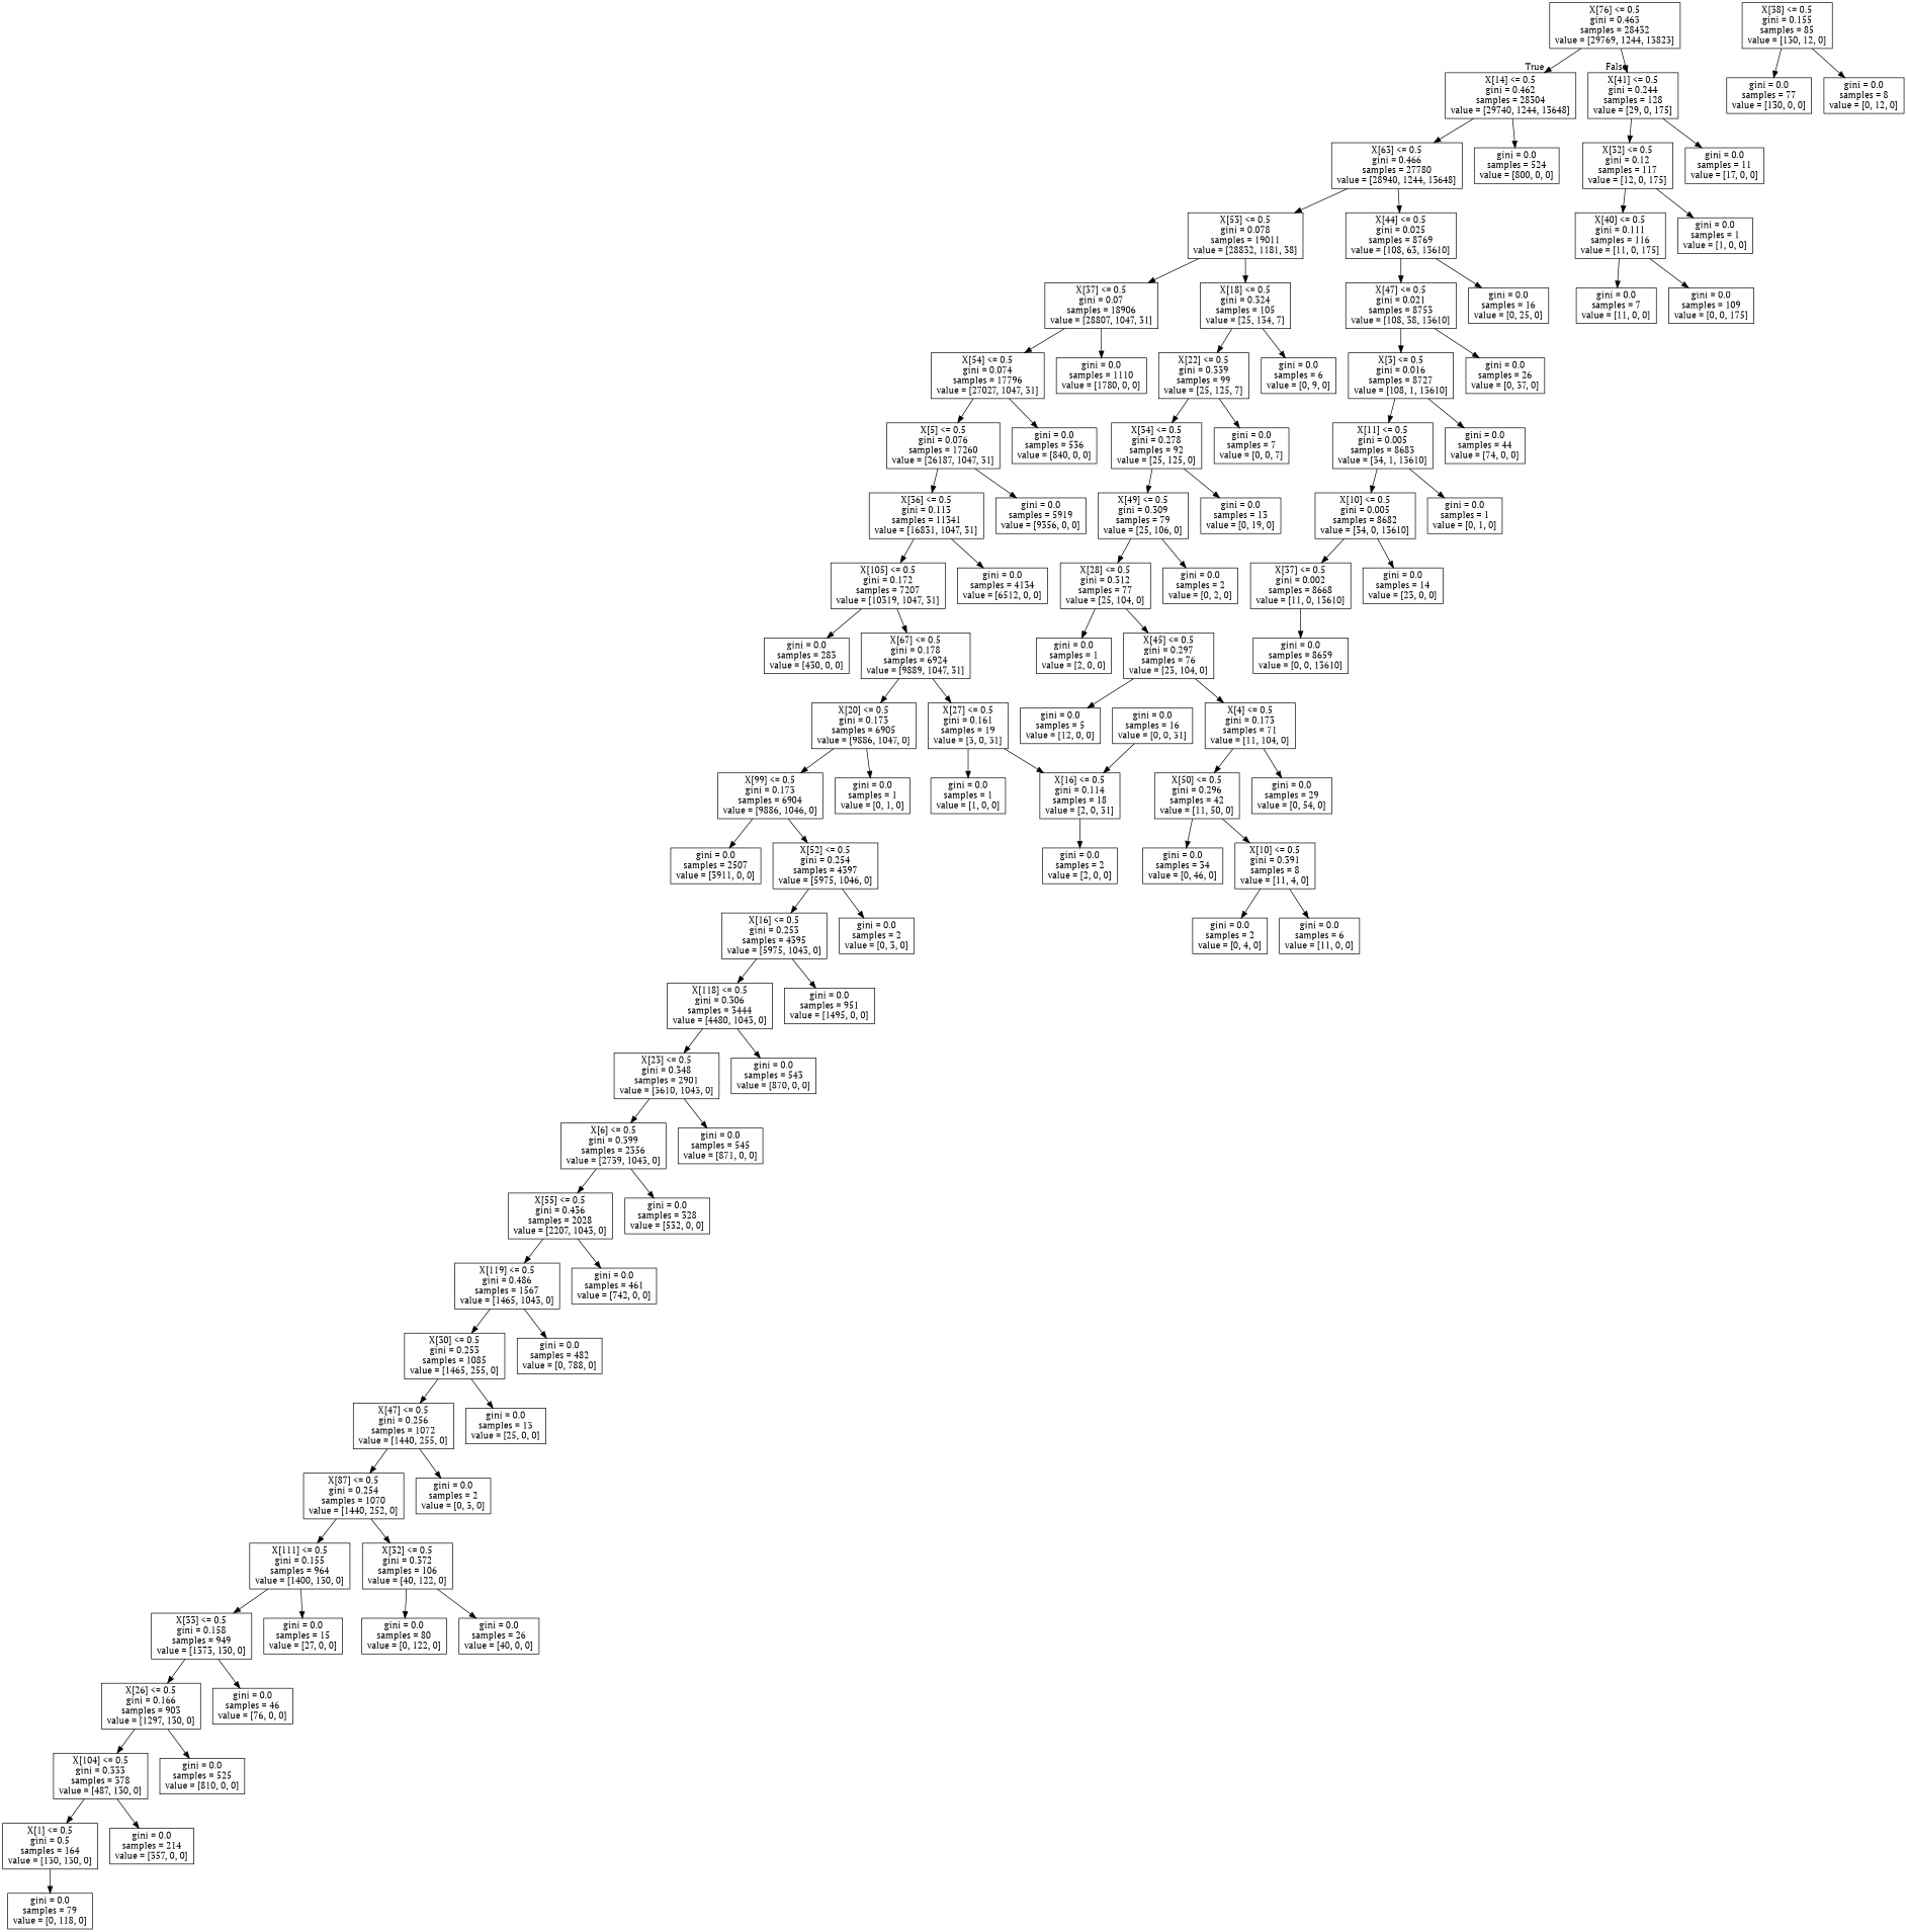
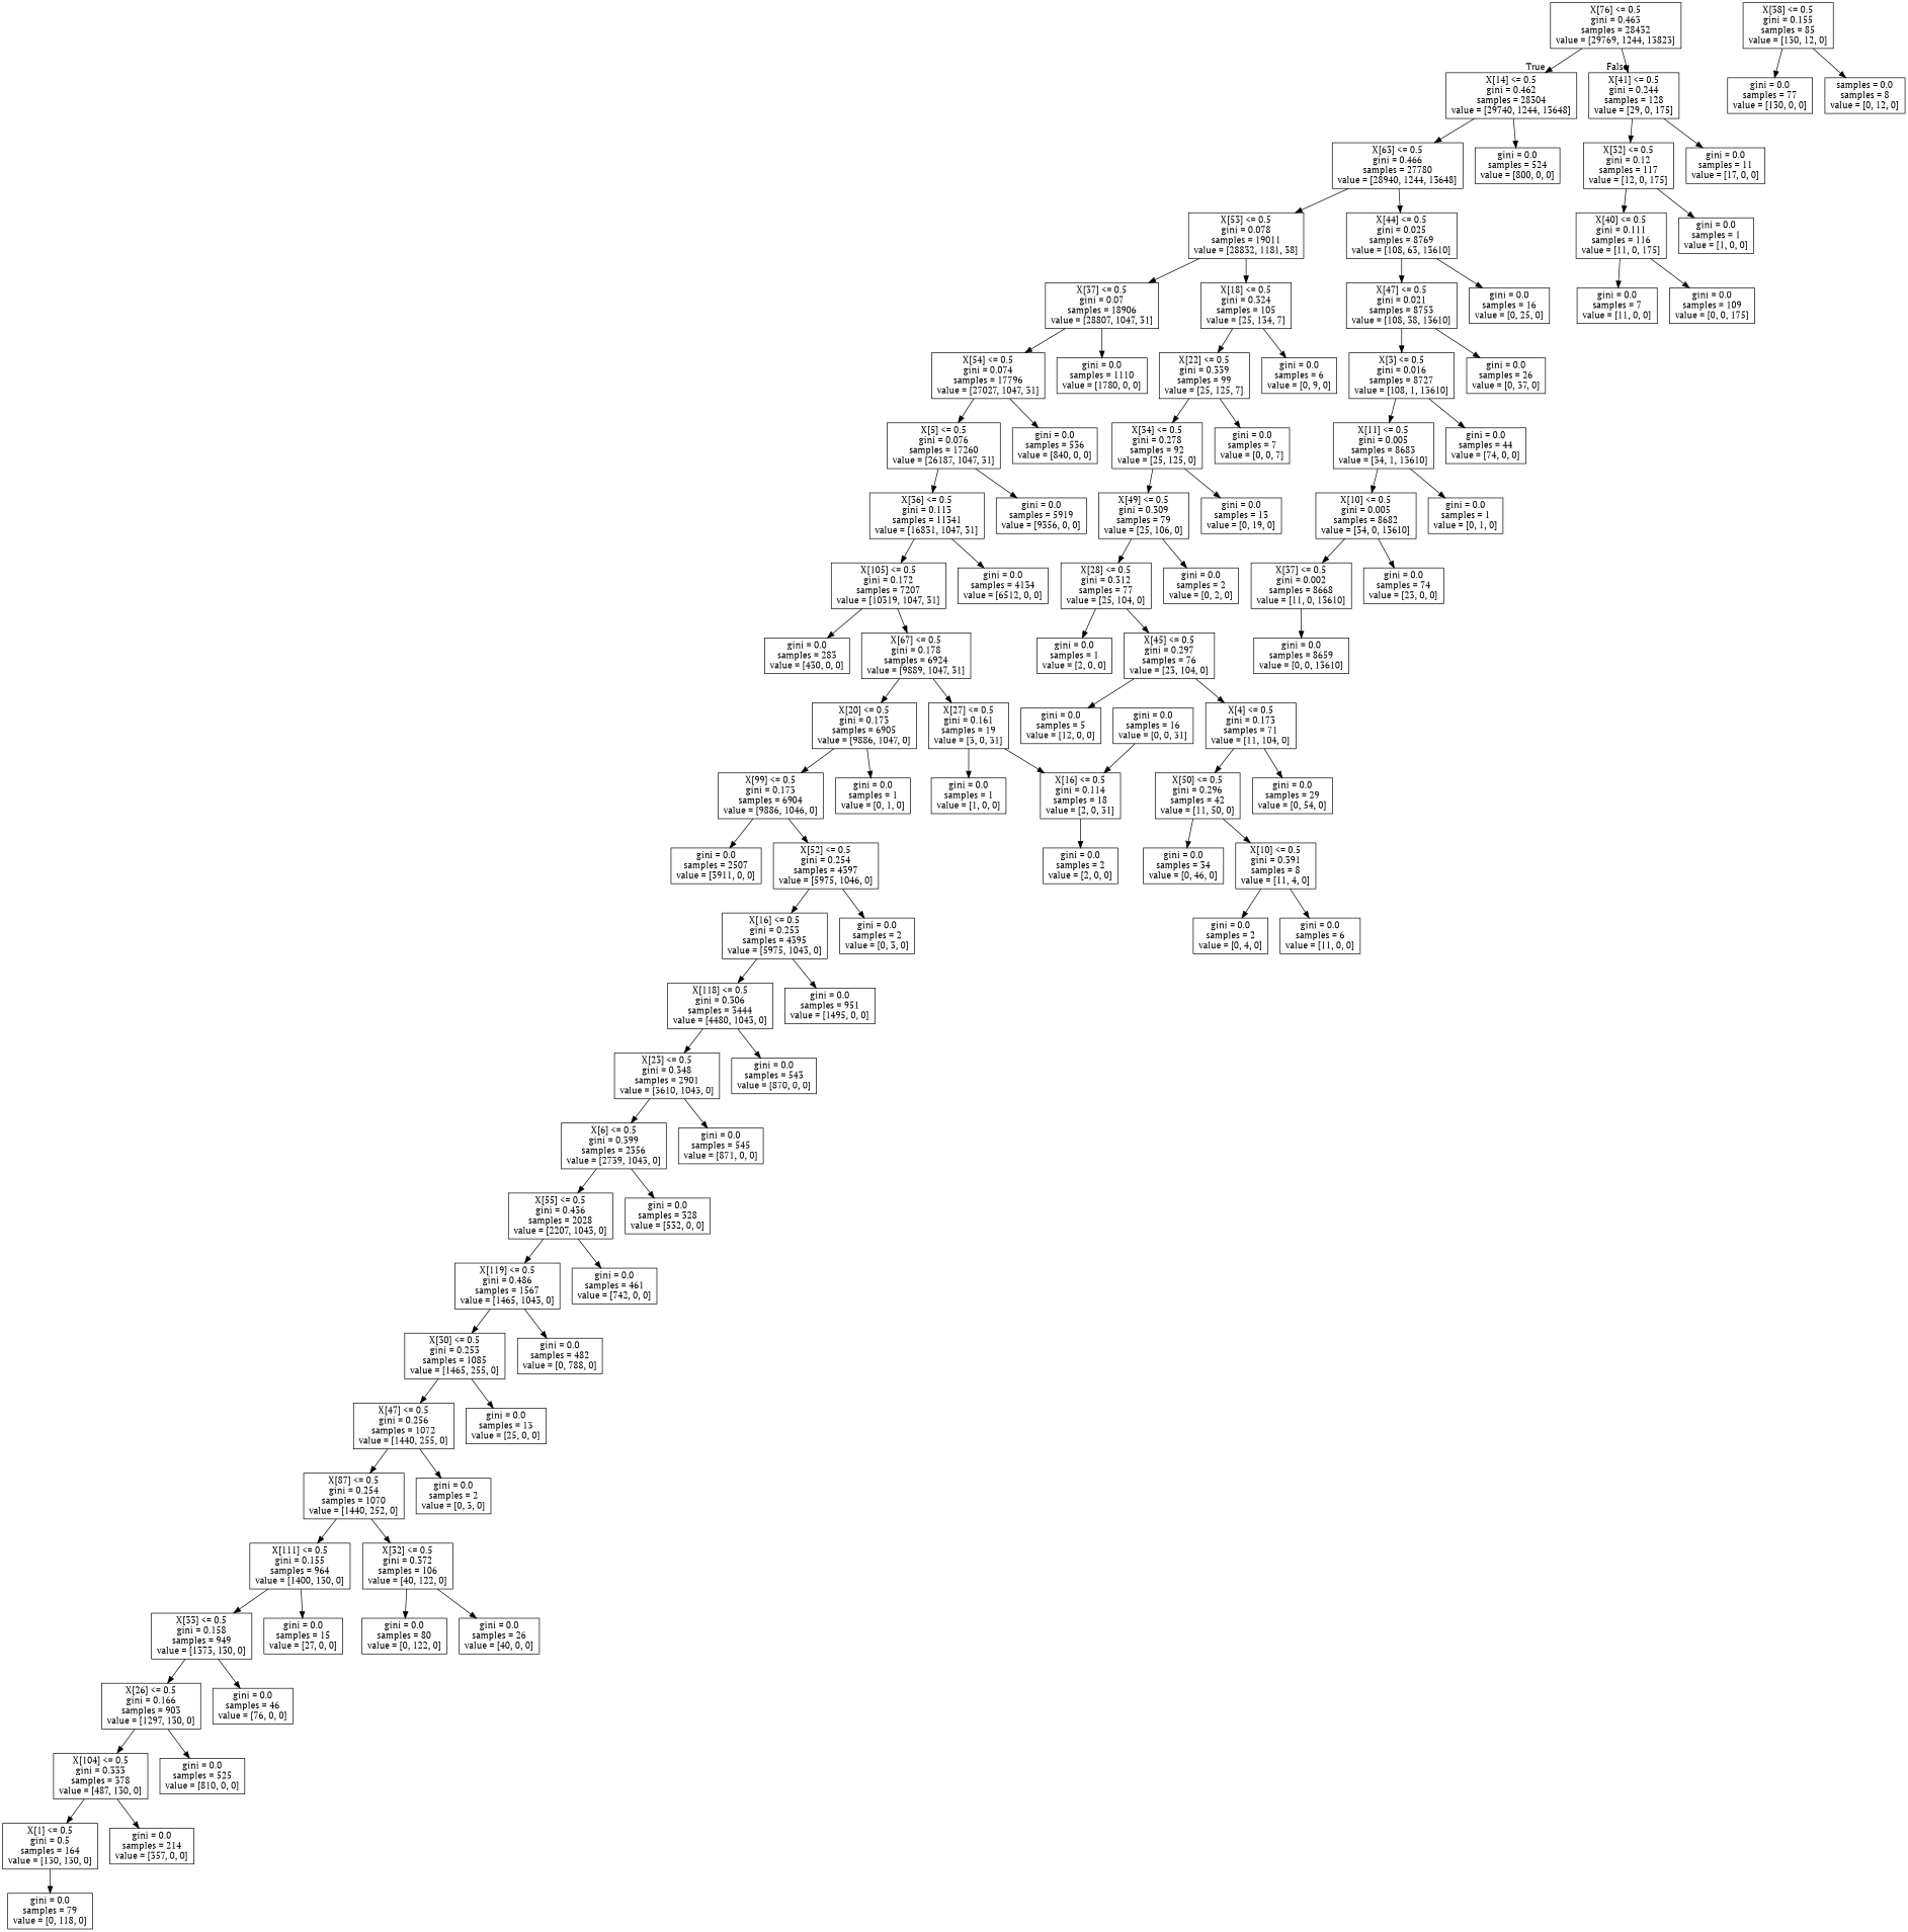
  digraph {
    fontname="PT Serif"
    node [fontname="PT Serif" shape=box]
    edge [fontname="PT Serif"]
    n1 [label="X[76] <= 0.5\ngini = 0.463\nsamples = 28432\nvalue = [29769, 1244, 13823]"]
    n2 [label="X[14] <= 0.5\ngini = 0.462\nsamples = 28304\nvalue = [29740, 1244, 13648]"]
    n3 [label="X[41] <= 0.5\ngini = 0.244\nsamples = 128\nvalue = [29, 0, 175]"]
    n4 [label="X[63] <= 0.5\ngini = 0.466\nsamples = 27780\nvalue = [28940, 1244, 13648]"]
    n5 [label="gini = 0.0\nsamples = 524\nvalue = [800, 0, 0]"]
    n6 [label="X[32] <= 0.5\ngini = 0.12\nsamples = 117\nvalue = [12, 0, 175]"]
    n7 [label="gini = 0.0\nsamples = 11\nvalue = [17, 0, 0]"]
    n8 [label="X[53] <= 0.5\ngini = 0.078\nsamples = 19011\nvalue = [28832, 1181, 38]"]
    n9 [label="X[44] <= 0.5\ngini = 0.025\nsamples = 8769\nvalue = [108, 63, 13610]"]
    n10 [label="X[37] <= 0.5\ngini = 0.07\nsamples = 18906\nvalue = [28807, 1047, 31]"]
    n11 [label="X[18] <= 0.5\ngini = 0.324\nsamples = 105\nvalue = [25, 134, 7]"]
    n12 [label="X[47] <= 0.5\ngini = 0.021\nsamples = 8753\nvalue = [108, 38, 13610]"]
    n13 [label="gini = 0.0\nsamples = 16\nvalue = [0, 25, 0]"]
    n14 [label="X[54] <= 0.5\ngini = 0.074\nsamples = 17796\nvalue = [27027, 1047, 31]"]
    n15 [label="gini = 0.0\nsamples = 1110\nvalue = [1780, 0, 0]"]
    n16 [label="X[22] <= 0.5\ngini = 0.339\nsamples = 99\nvalue = [25, 125, 7]"]
    n17 [label="gini = 0.0\nsamples = 6\nvalue = [0, 9, 0]"]
    n18 [label="X[5] <= 0.5\ngini = 0.076\nsamples = 17260\nvalue = [26187, 1047, 31]"]
    n19 [label="gini = 0.0\nsamples = 536\nvalue = [840, 0, 0]"]
    n20 [label="X[36] <= 0.5\ngini = 0.113\nsamples = 11341\nvalue = [16831, 1047, 31]"]
    n21 [label="gini = 0.0\nsamples = 5919\nvalue = [9356, 0, 0]"]
    n22 [label="X[105] <= 0.5\ngini = 0.172\nsamples = 7207\nvalue = [10319, 1047, 31]"]
    n23 [label="gini = 0.0\nsamples = 4134\nvalue = [6512, 0, 0]"]
    n24 [label="X[67] <= 0.5\ngini = 0.178\nsamples = 6924\nvalue = [9889, 1047, 31]"]
    n25 [label="gini = 0.0\nsamples = 283\nvalue = [430, 0, 0]"]
    n26 [label="X[20] <= 0.5\ngini = 0.173\nsamples = 6905\nvalue = [9886, 1047, 0]"]
    n27 [label="X[27] <= 0.5\ngini = 0.161\nsamples = 19\nvalue = [3, 0, 31]"]
    n28 [label="X[99] <= 0.5\ngini = 0.173\nsamples = 6904\nvalue = [9886, 1046, 0]"]
    n29 [label="gini = 0.0\nsamples = 1\nvalue = [0, 1, 0]"]
    n30 [label="X[16] <= 0.5\ngini = 0.114\nsamples = 18\nvalue = [2, 0, 31]"]
    n31 [label="gini = 0.0\nsamples = 1\nvalue = [1, 0, 0]"]
    n32 [label="X[52] <= 0.5\ngini = 0.254\nsamples = 4397\nvalue = [5975, 1046, 0]"]
    n33 [label="gini = 0.0\nsamples = 2507\nvalue = [3911, 0, 0]"]
    n34 [label="X[16] <= 0.5\ngini = 0.253\nsamples = 4395\nvalue = [5975, 1043, 0]"]
    n35 [label="gini = 0.0\nsamples = 2\nvalue = [0, 3, 0]"]
    n36 [label="X[118] <= 0.5\ngini = 0.306\nsamples = 3444\nvalue = [4480, 1043, 0]"]
    n37 [label="gini = 0.0\nsamples = 951\nvalue = [1495, 0, 0]"]
    n38 [label="X[23] <= 0.5\ngini = 0.348\nsamples = 2901\nvalue = [3610, 1043, 0]"]
    n39 [label="gini = 0.0\nsamples = 543\nvalue = [870, 0, 0]"]
    n40 [label="X[6] <= 0.5\ngini = 0.399\nsamples = 2356\nvalue = [2739, 1043, 0]"]
    n41 [label="gini = 0.0\nsamples = 545\nvalue = [871, 0, 0]"]
    n42 [label="X[55] <= 0.5\ngini = 0.436\nsamples = 2028\nvalue = [2207, 1043, 0]"]
    n43 [label="gini = 0.0\nsamples = 328\nvalue = [532, 0, 0]"]
    n44 [label="X[119] <= 0.5\ngini = 0.486\nsamples = 1567\nvalue = [1465, 1043, 0]"]
    n45 [label="gini = 0.0\nsamples = 461\nvalue = [742, 0, 0]"]
    n46 [label="X[30] <= 0.5\ngini = 0.253\nsamples = 1085\nvalue = [1465, 255, 0]"]
    n47 [label="gini = 0.0\nsamples = 482\nvalue = [0, 788, 0]"]
    n48 [label="X[47] <= 0.5\ngini = 0.256\nsamples = 1072\nvalue = [1440, 255, 0]"]
    n49 [label="gini = 0.0\nsamples = 13\nvalue = [25, 0, 0]"]
    n50 [label="X[87] <= 0.5\ngini = 0.254\nsamples = 1070\nvalue = [1440, 252, 0]"]
    n51 [label="gini = 0.0\nsamples = 2\nvalue = [0, 3, 0]"]
    n52 [label="X[111] <= 0.5\ngini = 0.155\nsamples = 964\nvalue = [1400, 130, 0]"]
    n53 [label="X[32] <= 0.5\ngini = 0.372\nsamples = 106\nvalue = [40, 122, 0]"]
    n54 [label="X[33] <= 0.5\ngini = 0.158\nsamples = 949\nvalue = [1373, 130, 0]"]
    n55 [label="gini = 0.0\nsamples = 15\nvalue = [27, 0, 0]"]
    n56 [label="gini = 0.0\nsamples = 80\nvalue = [0, 122, 0]"]
    n57 [label="gini = 0.0\nsamples = 26\nvalue = [40, 0, 0]"]
    n58 [label="X[26] <= 0.5\ngini = 0.166\nsamples = 903\nvalue = [1297, 130, 0]"]
    n59 [label="gini = 0.0\nsamples = 46\nvalue = [76, 0, 0]"]
    n60 [label="X[104] <= 0.5\ngini = 0.333\nsamples = 378\nvalue = [487, 130, 0]"]
    n61 [label="gini = 0.0\nsamples = 525\nvalue = [810, 0, 0]"]
    n62 [label="X[1] <= 0.5\ngini = 0.5\nsamples = 164\nvalue = [130, 130, 0]"]
    n63 [label="gini = 0.0\nsamples = 214\nvalue = [357, 0, 0]"]
    n64 [label="gini = 0.0\nsamples = 79\nvalue = [0, 118, 0]"]
    n65 [label="X[38] <= 0.5\ngini = 0.155\nsamples = 85\nvalue = [130, 12, 0]"]
    n66 [label="gini = 0.0\nsamples = 77\nvalue = [130, 0, 0]"]
-   n67 [label="gini = 0.0\nsamples = 8\nvalue = [0, 12, 0]"]
+   n67 [label="samples = 0.0\nsamples = 8\nvalue = [0, 12, 0]"]
    n68 [label="gini = 0.0\nsamples = 2\nvalue = [2, 0, 0]"]
    n69 [label="gini = 0.0\nsamples = 16\nvalue = [0, 0, 31]"]
    n70 [label="X[34] <= 0.5\ngini = 0.278\nsamples = 92\nvalue = [25, 125, 0]"]
    n71 [label="gini = 0.0\nsamples = 7\nvalue = [0, 0, 7]"]
    n72 [label="X[49] <= 0.5\ngini = 0.309\nsamples = 79\nvalue = [25, 106, 0]"]
    n73 [label="gini = 0.0\nsamples = 13\nvalue = [0, 19, 0]"]
    n74 [label="X[28] <= 0.5\ngini = 0.312\nsamples = 77\nvalue = [25, 104, 0]"]
    n75 [label="gini = 0.0\nsamples = 2\nvalue = [0, 2, 0]"]
    n76 [label="X[45] <= 0.5\ngini = 0.297\nsamples = 76\nvalue = [23, 104, 0]"]
    n77 [label="gini = 0.0\nsamples = 1\nvalue = [2, 0, 0]"]
    n78 [label="X[4] <= 0.5\ngini = 0.173\nsamples = 71\nvalue = [11, 104, 0]"]
    n79 [label="gini = 0.0\nsamples = 5\nvalue = [12, 0, 0]"]
    n80 [label="X[50] <= 0.5\ngini = 0.296\nsamples = 42\nvalue = [11, 50, 0]"]
    n81 [label="gini = 0.0\nsamples = 29\nvalue = [0, 54, 0]"]
    n82 [label="X[10] <= 0.5\ngini = 0.391\nsamples = 8\nvalue = [11, 4, 0]"]
    n83 [label="gini = 0.0\nsamples = 34\nvalue = [0, 46, 0]"]
    n84 [label="gini = 0.0\nsamples = 2\nvalue = [0, 4, 0]"]
    n85 [label="gini = 0.0\nsamples = 6\nvalue = [11, 0, 0]"]
    n86 [label="X[3] <= 0.5\ngini = 0.016\nsamples = 8727\nvalue = [108, 1, 13610]"]
    n87 [label="gini = 0.0\nsamples = 26\nvalue = [0, 37, 0]"]
    n88 [label="X[11] <= 0.5\ngini = 0.005\nsamples = 8683\nvalue = [34, 1, 13610]"]
    n89 [label="gini = 0.0\nsamples = 44\nvalue = [74, 0, 0]"]
    n90 [label="X[10] <= 0.5\ngini = 0.005\nsamples = 8682\nvalue = [34, 0, 13610]"]
    n91 [label="gini = 0.0\nsamples = 1\nvalue = [0, 1, 0]"]
    n92 [label="X[37] <= 0.5\ngini = 0.002\nsamples = 8668\nvalue = [11, 0, 13610]"]
-   n93 [label="gini = 0.0\nsamples = 14\nvalue = [23, 0, 0]"]
+   n93 [label="gini = 0.0\nsamples = 74\nvalue = [23, 0, 0]"]
    n94 [label="gini = 0.0\nsamples = 8659\nvalue = [0, 0, 13610]"]
    n95 [label="X[40] <= 0.5\ngini = 0.111\nsamples = 116\nvalue = [11, 0, 175]"]
    n96 [label="gini = 0.0\nsamples = 1\nvalue = [1, 0, 0]"]
    n97 [label="gini = 0.0\nsamples = 7\nvalue = [11, 0, 0]"]
    n98 [label="gini = 0.0\nsamples = 109\nvalue = [0, 0, 175]"]
    n1 -> n2 [headlabel=True labelangle=45 labeldistance=2.5]
    n1 -> n3 [headlabel=False labelangle=-45 labeldistance=2.5]
    n2 -> n4
    n2 -> n5
    n3 -> n6
    n3 -> n7
    n4 -> n8
    n4 -> n9
    n6 -> n95
    n6 -> n96
    n8 -> n10
    n8 -> n11
    n9 -> n12
    n9 -> n13
    n10 -> n14
    n10 -> n15
    n11 -> n16
    n11 -> n17
    n12 -> n86
    n12 -> n87
    n14 -> n18
    n14 -> n19
    n16 -> n70
    n16 -> n71
    n18 -> n20
    n18 -> n21
    n20 -> n22
    n20 -> n23
    n22 -> n24
    n22 -> n25
    n24 -> n26
    n24 -> n27
    n26 -> n28
    n26 -> n29
    n27 -> n30
    n27 -> n31
    n28 -> n32
    n28 -> n33
    n30 -> n68
    n32 -> n34
    n32 -> n35
    n34 -> n36
    n34 -> n37
    n36 -> n38
    n36 -> n39
    n38 -> n40
    n38 -> n41
    n40 -> n42
    n40 -> n43
    n42 -> n44
    n42 -> n45
    n44 -> n46
    n44 -> n47
    n46 -> n48
    n46 -> n49
    n48 -> n50
    n48 -> n51
    n50 -> n52
    n50 -> n53
    n52 -> n54
    n52 -> n55
    n53 -> n56
    n53 -> n57
    n54 -> n58
    n54 -> n59
    n58 -> n60
    n58 -> n61
    n60 -> n62
    n60 -> n63
    n62 -> n64
    n65 -> n66
    n65 -> n67
    n69 -> n30
    n70 -> n72
    n70 -> n73
    n72 -> n74
    n72 -> n75
    n74 -> n76
    n74 -> n77
    n76 -> n78
    n76 -> n79
    n78 -> n80
    n78 -> n81
    n80 -> n82
    n80 -> n83
    n82 -> n84
    n82 -> n85
    n86 -> n88
    n86 -> n89
    n88 -> n90
    n88 -> n91
    n90 -> n92
    n90 -> n93
    n92 -> n94
    n95 -> n97
    n95 -> n98
  }
